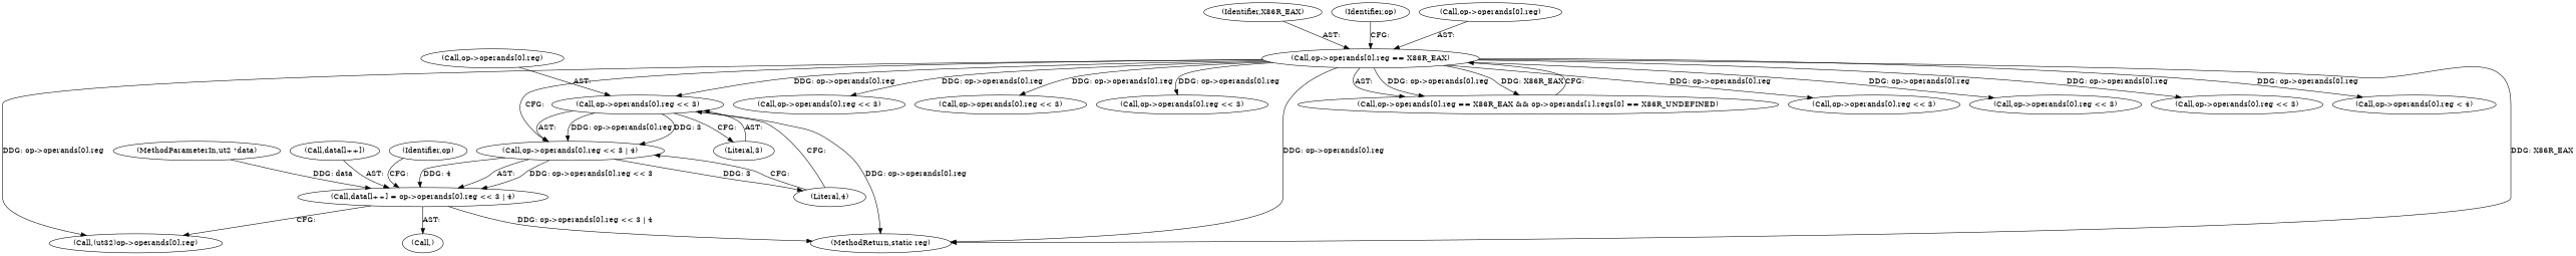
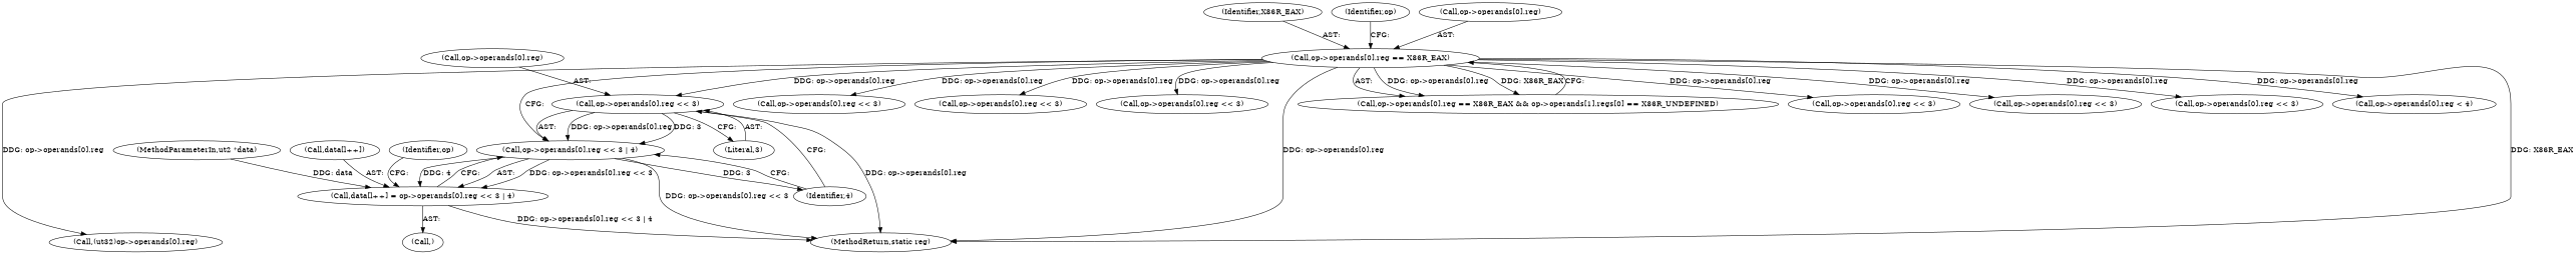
  digraph {
    n1 [label="(Call,op->operands[0].reg << 3)"]
    n2 [label="(Call,op->operands[0].reg << 3 | 4)"]
    n3 [label="(Literal,3)"]
    n4 [label="(MethodReturn,static reg)"]
    n5 [label="(Call,data[l++] = op->operands[0].reg << 3 | 4)"]
-   n6 [label="(Literal,4)"]
+   n6 [label="(Identifier,4)"]
    n7 [label="(Call,op->operands[0].reg == X86R_EAX)"]
    n8 [label="(Call,op->operands[0].reg << 3)"]
    n9 [label="(Call,op->operands[0].reg << 3)"]
    n10 [label="(Call,op->operands[0].reg << 3)"]
    n11 [label="(Call,(ut32)op->operands[0].reg)"]
    n12 [label="(Call,op->operands[0].reg == X86R_EAX && op->operands[1].regs[0] == X86R_UNDEFINED)"]
    n13 [label="(Call,op->operands[0].reg << 3)"]
    n14 [label="(Call,op->operands[0].reg << 3)"]
    n15 [label="(Call,op->operands[0].reg << 3)"]
    n16 [label="(Call,op->operands[0].reg < 4)"]
    n17 [label="(Identifier,X86R_EAX)"]
    n18 [label="(Call,)"]
    n19 [label="(Identifier,op)"]
    n20 [label="(MethodParameterIn,ut2 *data)"]
    n21 [label="(Call,data[l++])"]
    n22 [label="(Identifier,op)"]
    n23 [label="(Call,op->operands[0].reg)"]
    n24 [label="(Call,op->operands[0].reg)"]
    n1 -> n2 [label="AST: "]
    n1 -> n2 [label="DDG: op->operands[0].reg"]
    n1 -> n2 [label="DDG: 3"]
    n1 -> n3 [label="CFG: "]
    n1 -> n4 [label="DDG: op->operands[0].reg"]
+   n2 -> n4 [label="DDG: op->operands[0].reg << 3"]
    n2 -> n5 [label="AST: "]
    n2 -> n5 [label="DDG: op->operands[0].reg << 3"]
    n2 -> n5 [label="DDG: 4"]
    n2 -> n6 [label="DDG: 3"]
    n3 -> n1 [label="AST: "]
-   n5 -> n11 [label="CFG: "]
+   n5 -> n2 [label="CFG: "]
    n5 -> n4 [label="DDG: op->operands[0].reg << 3 | 4"]
    n5 -> n18 [label="AST: "]
    n6 -> n1 [label="CFG: "]
    n6 -> n2 [label="CFG: "]
    n7 -> n1 [label="DDG: op->operands[0].reg"]
    n7 -> n2 [label="CFG: "]
    n7 -> n4 [label="DDG: op->operands[0].reg"]
    n7 -> n4 [label="DDG: X86R_EAX"]
    n7 -> n8 [label="DDG: op->operands[0].reg"]
    n7 -> n9 [label="DDG: op->operands[0].reg"]
    n7 -> n10 [label="DDG: op->operands[0].reg"]
    n7 -> n11 [label="DDG: op->operands[0].reg"]
    n7 -> n12 [label="AST: "]
    n7 -> n12 [label="DDG: op->operands[0].reg"]
    n7 -> n12 [label="DDG: X86R_EAX"]
    n7 -> n13 [label="DDG: op->operands[0].reg"]
    n7 -> n14 [label="DDG: op->operands[0].reg"]
    n7 -> n15 [label="DDG: op->operands[0].reg"]
    n7 -> n16 [label="DDG: op->operands[0].reg"]
    n12 -> n7 [label="CFG: "]
    n17 -> n7 [label="AST: "]
    n19 -> n7 [label="CFG: "]
    n20 -> n5 [label="DDG: data"]
    n21 -> n5 [label="AST: "]
    n22 -> n5 [label="CFG: "]
    n23 -> n1 [label="AST: "]
    n24 -> n7 [label="AST: "]
  }
